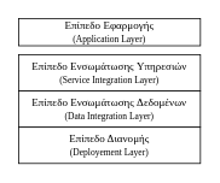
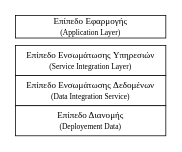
  <mxCell id="0" />
  <mxCell id="1" parent="0" />
  <mxCell id="2" value="&lt;font face=&quot;Garamond&quot;&gt;Επίπεδο Εφαρμογής&lt;/font&gt;&lt;div&gt;&lt;font style=&quot;font-size: 10px;&quot; face=&quot;Garamond&quot;&gt;(Application Layer)&lt;/font&gt;&lt;/div&gt;" style="rounded=0;whiteSpace=wrap;html=1;" vertex="1" parent="1"><mxGeometry x="20" y="20" width="200" height="30" as="geometry" /></mxCell>
  <mxCell id="3" value="&lt;font style=&quot;background-color: light-dark(#ffffff, var(--ge-dark-color, #121212));&quot; face=&quot;Garamond&quot;&gt;Επίπεδο&amp;nbsp;&lt;/font&gt;&lt;font style=&quot;color: light-dark(rgb(0, 0, 0), rgb(255, 255, 255)); background-color: light-dark(#ffffff, var(--ge-dark-color, #121212));&quot; face=&quot;Garamond&quot;&gt;Ενσωμάτωσης&amp;nbsp;&lt;/font&gt;&lt;span style=&quot;background-color: light-dark(#ffffff, var(--ge-dark-color, #121212)); color: light-dark(rgb(0, 0, 0), rgb(255, 255, 255)); font-family: Garamond;&quot;&gt;Υπηρεσιών&lt;/span&gt;&lt;div&gt;&lt;span style=&quot;font-family: Garamond; font-size: 10px;&quot;&gt;(Service Integration Layer)&lt;/span&gt;&lt;/div&gt;" style="rounded=0;whiteSpace=wrap;html=1;" vertex="1" parent="1"><mxGeometry x="20" y="60" width="200" height="40" as="geometry" /></mxCell>
- <mxCell id="4" value="&lt;font style=&quot;background-color: light-dark(#ffffff, var(--ge-dark-color, #121212));&quot; face=&quot;Garamond&quot;&gt;Επίπεδο&amp;nbsp;&lt;/font&gt;&lt;font style=&quot;color: light-dark(rgb(0, 0, 0), rgb(255, 255, 255)); background-color: light-dark(#ffffff, var(--ge-dark-color, #121212));&quot; face=&quot;Garamond&quot;&gt;Ενσωμάτωσης&amp;nbsp;&lt;/font&gt;&lt;span style=&quot;background-color: light-dark(#ffffff, var(--ge-dark-color, #121212)); color: light-dark(rgb(0, 0, 0), rgb(255, 255, 255)); font-family: Garamond;&quot;&gt;Δεδομένων&lt;/span&gt;&lt;div&gt;&lt;span style=&quot;font-family: Garamond; font-size: 10px;&quot;&gt;(Data Integration Layer)&lt;/span&gt;&lt;span style=&quot;background-color: light-dark(#ffffff, var(--ge-dark-color, #121212)); color: light-dark(rgb(0, 0, 0), rgb(255, 255, 255)); font-family: Garamond;&quot;&gt;&lt;/span&gt;&lt;/div&gt;" style="rounded=0;whiteSpace=wrap;html=1;" vertex="1" parent="1"><mxGeometry x="20" y="100" width="200" height="40" as="geometry" /></mxCell>
- <mxCell id="5" value="&lt;font style=&quot;background-color: light-dark(#ffffff, var(--ge-dark-color, #121212));&quot; face=&quot;Garamond&quot;&gt;Επίπεδο Διανομής&lt;/font&gt;&lt;div&gt;&lt;span style=&quot;font-family: Garamond; font-size: 10px;&quot;&gt;(Deployement&amp;nbsp;&lt;/span&gt;&lt;span style=&quot;font-family: Garamond; font-size: 10px; background-color: transparent; color: light-dark(rgb(0, 0, 0), rgb(255, 255, 255));&quot;&gt;Layer)&lt;/span&gt;&lt;/div&gt;" style="rounded=0;whiteSpace=wrap;html=1;" vertex="1" parent="1"><mxGeometry x="20" y="140" width="200" height="40" as="geometry" /></mxCell>
+ <mxCell id="4" value="&lt;font style=&quot;background-color: light-dark(#ffffff, var(--ge-dark-color, #121212));&quot; face=&quot;Garamond&quot;&gt;Επίπεδο&amp;nbsp;&lt;/font&gt;&lt;font style=&quot;color: light-dark(rgb(0, 0, 0), rgb(255, 255, 255)); background-color: light-dark(#ffffff, var(--ge-dark-color, #121212));&quot; face=&quot;Garamond&quot;&gt;Ενσωμάτωσης&amp;nbsp;&lt;/font&gt;&lt;span style=&quot;background-color: light-dark(#ffffff, var(--ge-dark-color, #121212)); color: light-dark(rgb(0, 0, 0), rgb(255, 255, 255)); font-family: Garamond;&quot;&gt;Δεδομένων&lt;/span&gt;&lt;div&gt;&lt;span style=&quot;font-family: Garamond; font-size: 10px;&quot;&gt;(Data Integration Service)&lt;/span&gt;&lt;span style=&quot;background-color: light-dark(#ffffff, var(--ge-dark-color, #121212)); color: light-dark(rgb(0, 0, 0), rgb(255, 255, 255)); font-family: Garamond;&quot;&gt;&lt;/span&gt;&lt;/div&gt;" style="rounded=0;whiteSpace=wrap;html=1;" vertex="1" parent="1"><mxGeometry x="20" y="100" width="200" height="40" as="geometry" /></mxCell>
+ <mxCell id="5" value="&lt;font style=&quot;background-color: light-dark(#ffffff, var(--ge-dark-color, #121212));&quot; face=&quot;Garamond&quot;&gt;Επίπεδο Διανομής&lt;/font&gt;&lt;div&gt;&lt;span style=&quot;font-family: Garamond; font-size: 10px;&quot;&gt;(Deployement&amp;nbsp;&lt;/span&gt;&lt;span style=&quot;font-family: Garamond; font-size: 10px; background-color: transparent; color: light-dark(rgb(0, 0, 0), rgb(255, 255, 255));&quot;&gt;Data)&lt;/span&gt;&lt;/div&gt;" style="rounded=0;whiteSpace=wrap;html=1;" vertex="1" parent="1"><mxGeometry x="20" y="140" width="200" height="40" as="geometry" /></mxCell>
